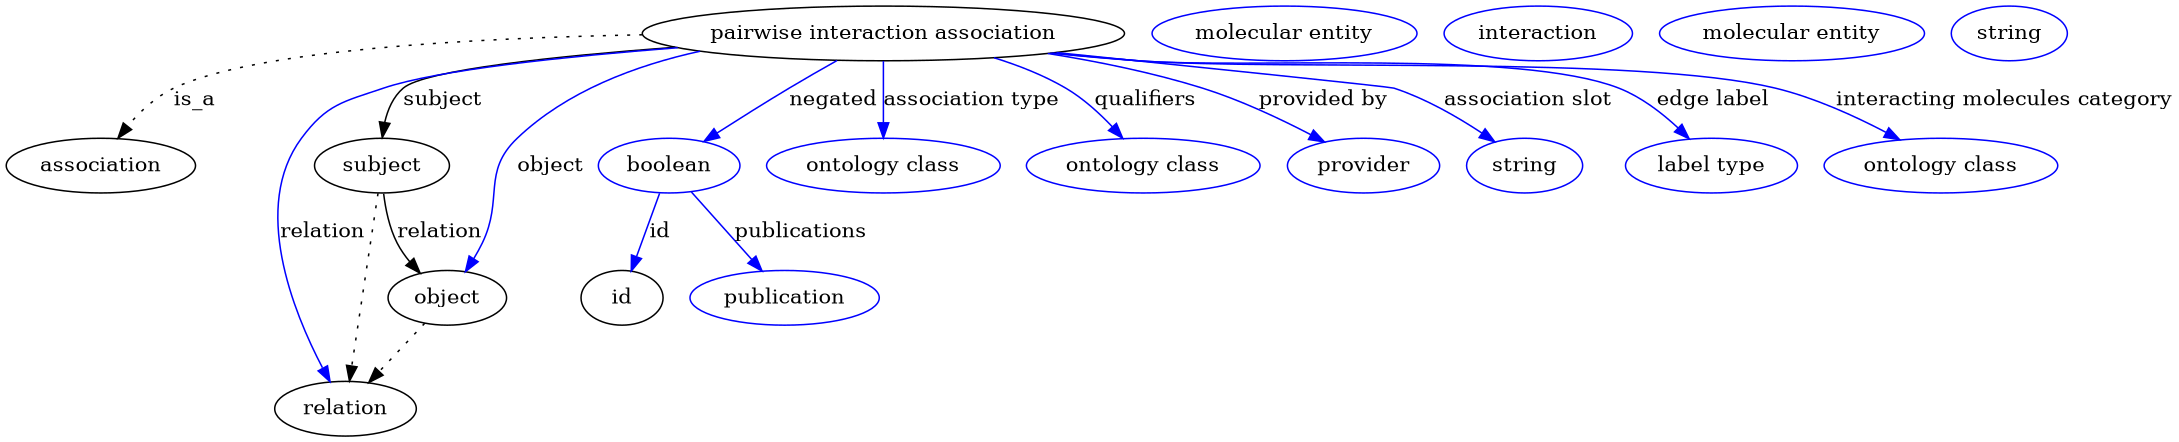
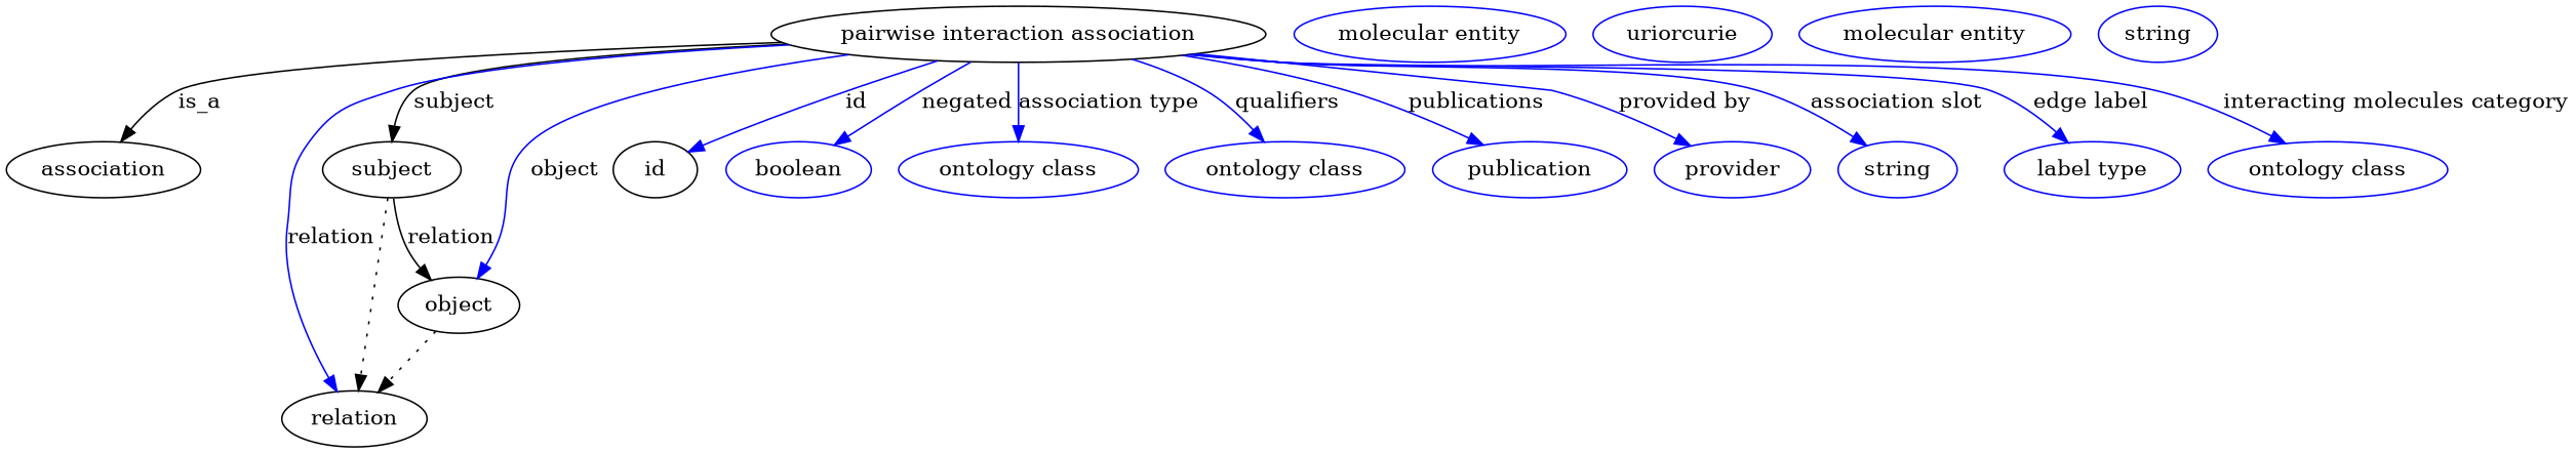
  digraph {
    node [color=blue]
    edge [color=blue style=solid]
    n1 [height=0.5 label="pairwise interaction association" width=3.3941 color=""]
    association [height=0.5 width=1.3902 color=""]
    subject [height=0.5 width=0.99297 color=""]
    relation [height=0.5 width=1.0471 color=""]
    object [height=0.5 width=0.9027 color=""]
    id [height=0.5 width=0.75 color=""]
    n7 [height=0.5 label=boolean width=1.0652]
    n8 [height=0.5 label="ontology class" width=1.7151]
    n9 [height=0.5 label="ontology class" width=1.7151]
    n10 [height=0.5 label=publication width=1.3902]
    n11 [height=0.5 label=provider width=1.1193]
    n12 [height=0.5 label=string width=0.84854]
    n13 [height=0.5 label="label type" width=1.2638]
    n14 [height=0.5 label="ontology class" width=1.7151]
    n15 [height=0.5 label="molecular entity" width=1.9137]
-   n16 [height=0.5 label=interaction width=1.2638]
+   n16 [height=0.5 label=uriorcurie width=1.2638]
    n17 [height=0.5 label="molecular entity" width=1.9137]
    n18 [height=0.5 label=string width=0.84854]
-   n1 -> association [label=is_a style=dotted color=""]
+   n1 -> association [label=is_a color="" style=""]
    n1 -> subject [color=black label=subject]
    n1 -> relation [label=relation]
    n1 -> object [label=object]
-   n7 -> id [label=id]
+   n1 -> id [label=id]
    n1 -> n7 [label=negated]
    n1 -> n8 [label="association type"]
    n1 -> n9 [label=qualifiers]
-   n7 -> n10 [label=publications]
+   n1 -> n10 [label=publications]
    n1 -> n11 [label="provided by"]
    n1 -> n12 [label="association slot"]
    n1 -> n13 [label="edge label"]
    n1 -> n14 [label="interacting molecules category"]
    subject -> relation [style=dotted color=""]
    subject -> object [label=relation color="" style=""]
    object -> relation [style=dotted color=""]
  }
